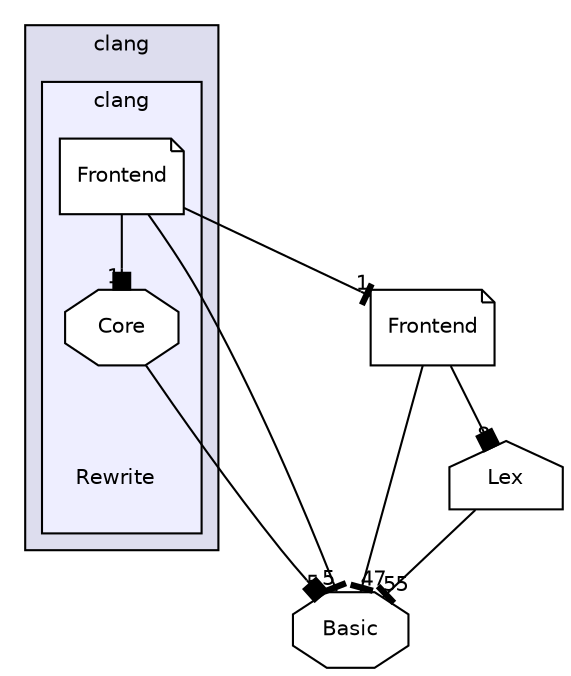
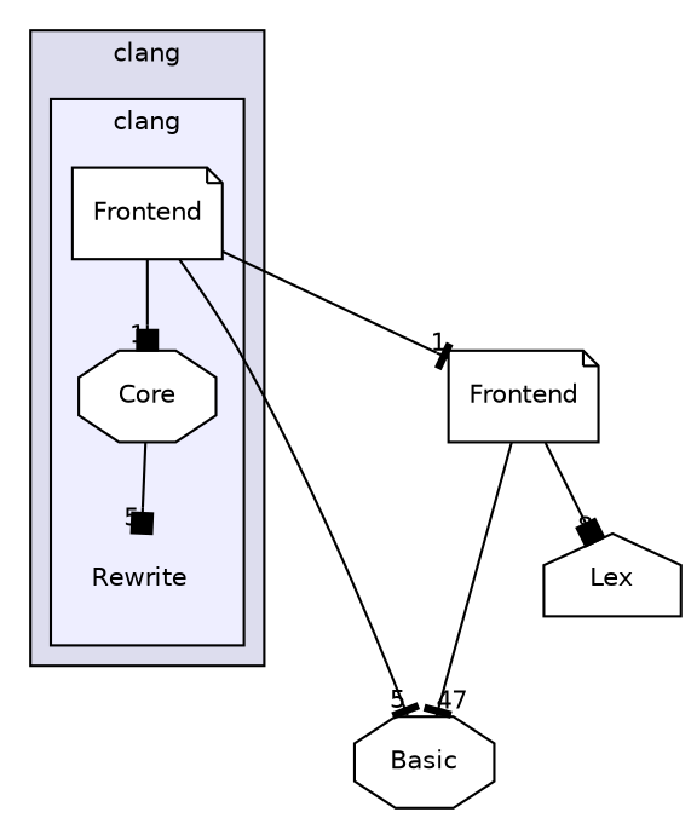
  digraph {
    compound=true
    node [fontname=Helvetica fontsize=10 shape=octagon]
    edge [arrowhead=tee headlabel=5 labeldistance=1.5 labelfontname=Helvetica labelfontsize=10]
    n1 [label=Rewrite shape=plaintext]
    n2 [color=black fillcolor=white label=Core style=filled]
    n3 [color=black fillcolor=white label=Frontend shape=note style=filled]
    n4 [label=Basic]
    n5 [label=Frontend shape=note]
    n6 [label=Lex shape=house]
    subgraph cluster_1 {
      bgcolor="#ddddee"
      fontname=Helvetica
      fontsize=10
      label=clang
      pencolor=black
      subgraph cluster_2 {
        bgcolor="#eeeeff"
        fontname=Helvetica
        fontsize=10
        label=clang
        pencolor=black
        n1
        n2
        n3
      }
    }
-   n2 -> n4 [arrowhead=box]
+   n2 -> n1 [arrowhead=box]
    n3 -> n2 [arrowhead=box headlabel=1]
    n3 -> n4
    n3 -> n5 [headlabel=1]
    n5 -> n4 [headlabel=47]
    n5 -> n6 [arrowhead=box headlabel=8]
-   n6 -> n4 [headlabel=55]
  }
